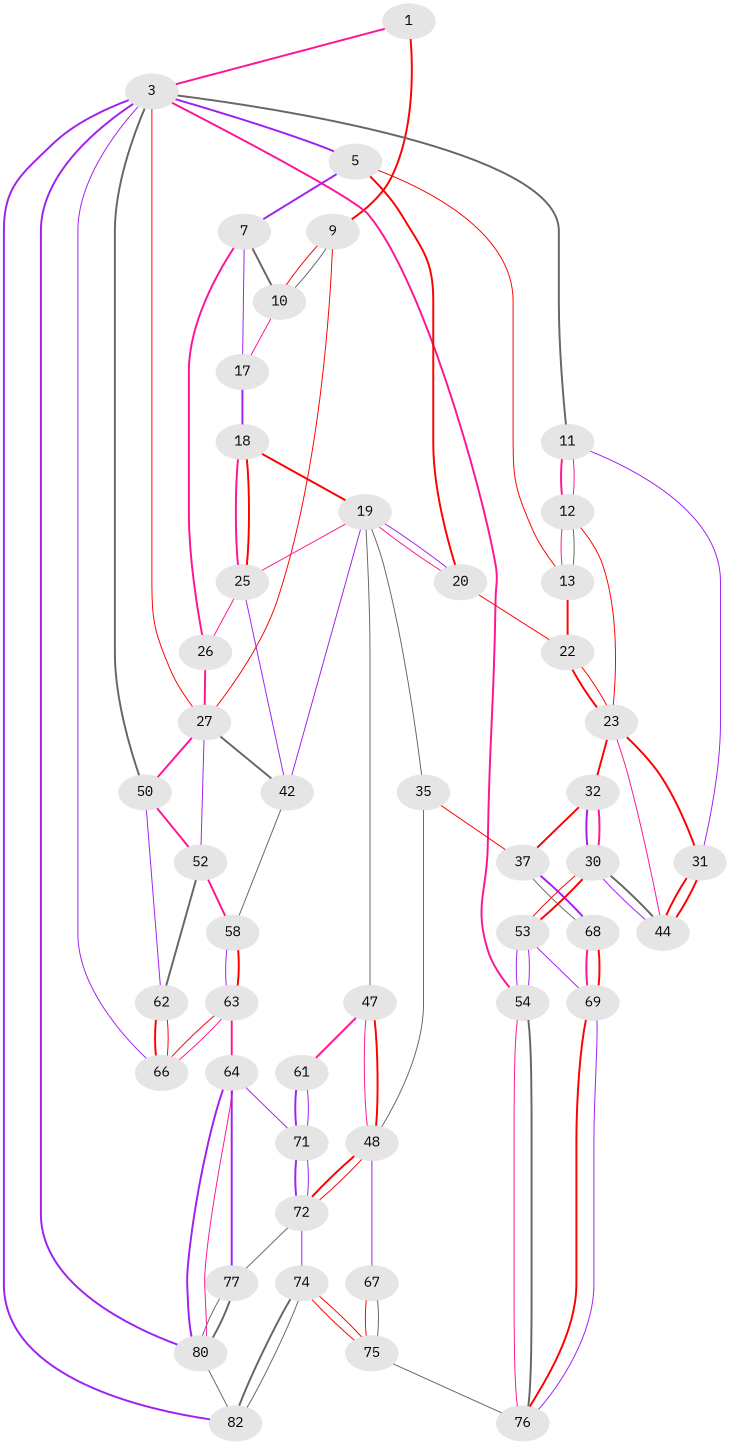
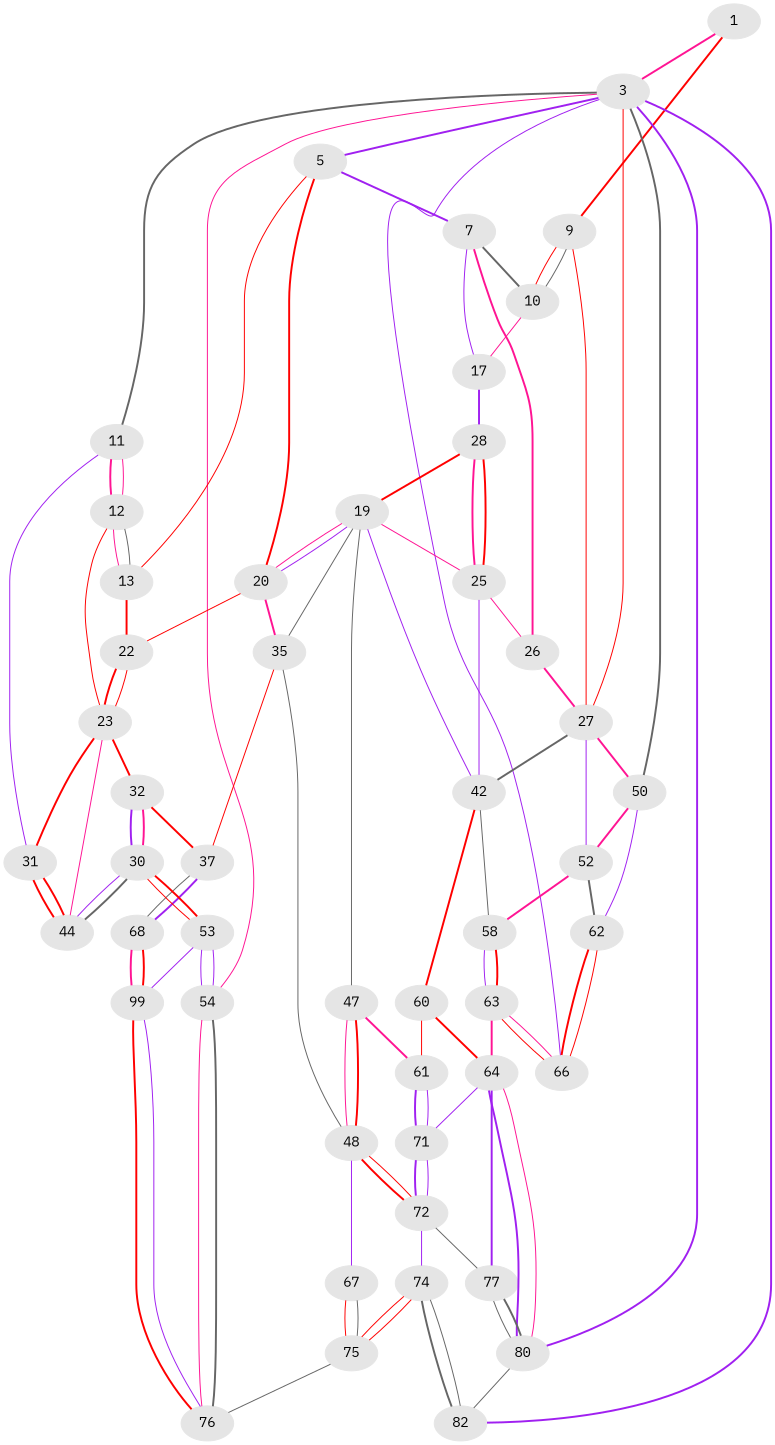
  graph {
    fontname="IBM Plex Mono"
    node [color=gray90 fontname="IBM Plex Mono" style=filled]
    edge [color=red fontname="IBM Plex Mono" style=solid]
    1 [super="+2"]
    3 [super="+4+78"]
    9 [super="+21"]
    5 [super="+6"]
    11
    27 [super="+44+28"]
    50 [super="+51"]
    54
    66
    80 [super="+81"]
    82
    10 [super="+16"]
    7 [super="+8"]
    13 [super="+15"]
    20 [super="+24"]
    12
    31
    42 [super="+56"]
    52 [super="+57"]
    62
    76
    17
    26
    22
    35 [super="+36"]
-   18
+   18 [label=28]
    23 [super="+29"]
    n28 [label=44]
    32
    19 [super="+38"]
    25 [super="+39"]
    47
    37
    48 [super="+49"]
    58
+   60
    61
    n38 [label=30]
    53
    68
-   69
+   69 [label=99]
    67
    72 [super="+73"]
    63
    64 [super="+65"]
    71
    75
    77
    74
    1 -- 3 [color=deeppink style=bold]
    1 -- 9 [style=bold weight=2]
    3 -- 5 [color=purple style=bold]
    3 -- 11 [color=gray40 style=bold]
    3 -- 27
    3 -- 50 [color=gray40 style=bold]
-   3 -- 54 [color=deeppink style=bold]
+   3 -- 54 [color=deeppink]
    3 -- 66 [color=purple]
    3 -- 80 [color=purple style=bold]
    3 -- 82 [color=purple style=bold]
    9 -- 27
    9 -- 10
    9 -- 10 [color=gray40]
    5 -- 7 [color=purple style=bold]
    5 -- 13
    5 -- 20 [style=bold]
    11 -- 12 [color=deeppink style=bold]
    11 -- 12 [color=deeppink]
    11 -- 31 [color=purple]
    27 -- 50 [color=deeppink style=bold]
    27 -- 42 [color=gray40 style=bold]
    27 -- 52 [color=purple]
    50 -- 52 [color=deeppink style=bold]
    50 -- 62 [color=purple]
    54 -- 76 [color=deeppink]
    54 -- 76 [color=gray40 style=bold]
    80 -- 82 [color=gray40]
    10 -- 17 [color=deeppink]
    7 -- 10 [color=gray40 style=bold]
    7 -- 17 [color=purple]
    7 -- 26 [color=deeppink style=bold]
    13 -- 22 [style=bold]
    20 -- 22
+   20 -- 35 [color=deeppink style=bold]
    12 -- 13 [color=deeppink]
    12 -- 13 [color=gray40]
    12 -- 23
    31 -- n28 [style=bold]
    31 -- n28 [style=bold]
    42 -- 58 [color=gray40]
+   42 -- 60 [style=bold]
    52 -- 62 [color=gray40 style=bold]
    52 -- 58 [color=deeppink style=bold]
    62 -- 66 [style=bold]
    62 -- 66
    17 -- 18 [color=purple style=bold]
    26 -- 27 [color=deeppink style=bold]
    22 -- 23 [style=bold]
    22 -- 23
    35 -- 37
    35 -- 48 [color=gray40]
    18 -- 19 [style=bold]
    18 -- 25 [color=deeppink style=bold]
    18 -- 25 [style=bold]
    23 -- 31 [style=bold]
    23 -- n28 [color=deeppink]
    23 -- 32 [style=bold]
    32 -- 37 [style=bold]
    32 -- n38 [color=purple style=bold]
    32 -- n38 [color=deeppink style=bold]
    19 -- 20 [color=deeppink]
    19 -- 20 [color=purple]
    19 -- 42 [color=purple]
    19 -- 35 [color=gray40]
    19 -- 25 [color=deeppink weight=2]
    19 -- 47 [color=gray40]
    25 -- 42 [color=purple]
    25 -- 26 [color=deeppink]
    47 -- 48 [color=deeppink]
    47 -- 48 [style=bold]
    47 -- 61 [color=deeppink style=bold]
    37 -- 68 [color=gray40]
    37 -- 68 [color=purple style=bold]
    48 -- 67 [color=purple]
    48 -- 72 [style=bold]
    48 -- 72
    58 -- 63 [color=purple]
    58 -- 63 [style=bold]
+   60 -- 61
+   60 -- 64 [style=bold]
    61 -- 71 [color=purple style=bold]
    61 -- 71 [color=purple]
    n38 -- n28 [color=purple]
    n38 -- n28 [color=gray40 style=bold]
    n38 -- 53
    n38 -- 53 [style=bold]
    53 -- 54 [color=purple]
    53 -- 54 [color=purple]
    53 -- 69 [color=purple]
    68 -- 69 [color=deeppink style=bold]
    68 -- 69 [style=bold]
    69 -- 76 [style=bold]
    69 -- 76 [color=purple]
    67 -- 75
    67 -- 75 [color=gray40]
    72 -- 77 [color=gray40]
    72 -- 74 [color=purple]
    63 -- 66
    63 -- 66 [color=deeppink]
    63 -- 64 [color=deeppink style=bold]
    64 -- 80 [color=purple style=bold]
    64 -- 80 [color=deeppink]
    64 -- 71 [color=purple]
    64 -- 77 [color=purple style=bold]
    71 -- 72 [color=purple style=bold]
    71 -- 72 [color=purple]
    75 -- 76 [color=gray40]
    77 -- 80 [color=gray40]
    77 -- 80 [color=gray40 style=bold]
    74 -- 82 [color=gray40 style=bold]
    74 -- 82 [color=gray40]
    74 -- 75
    74 -- 75
  }
